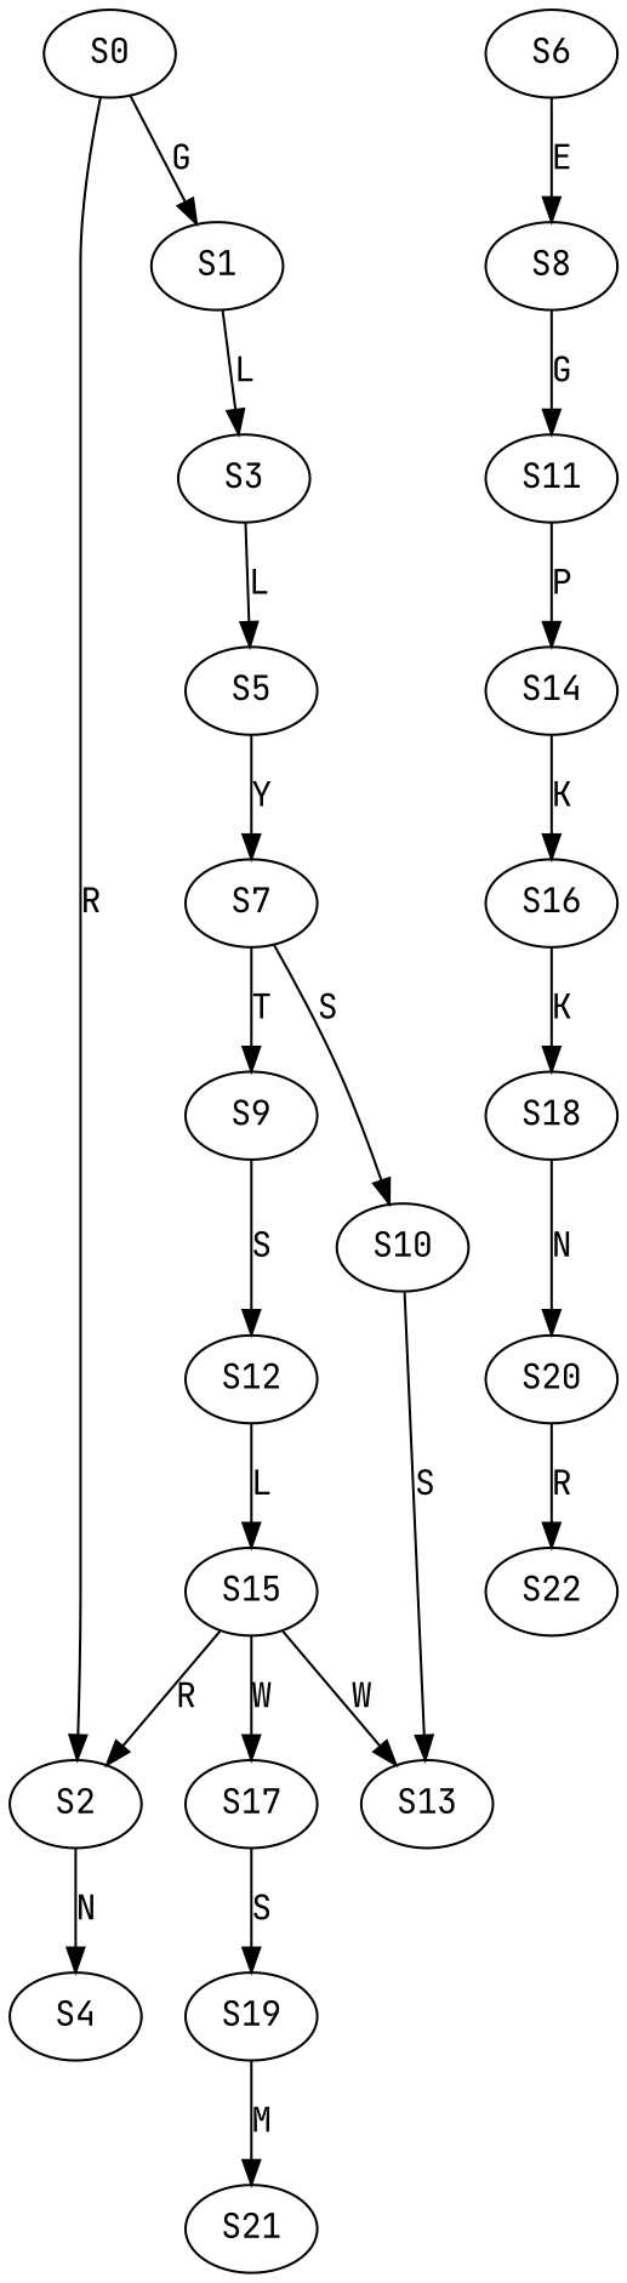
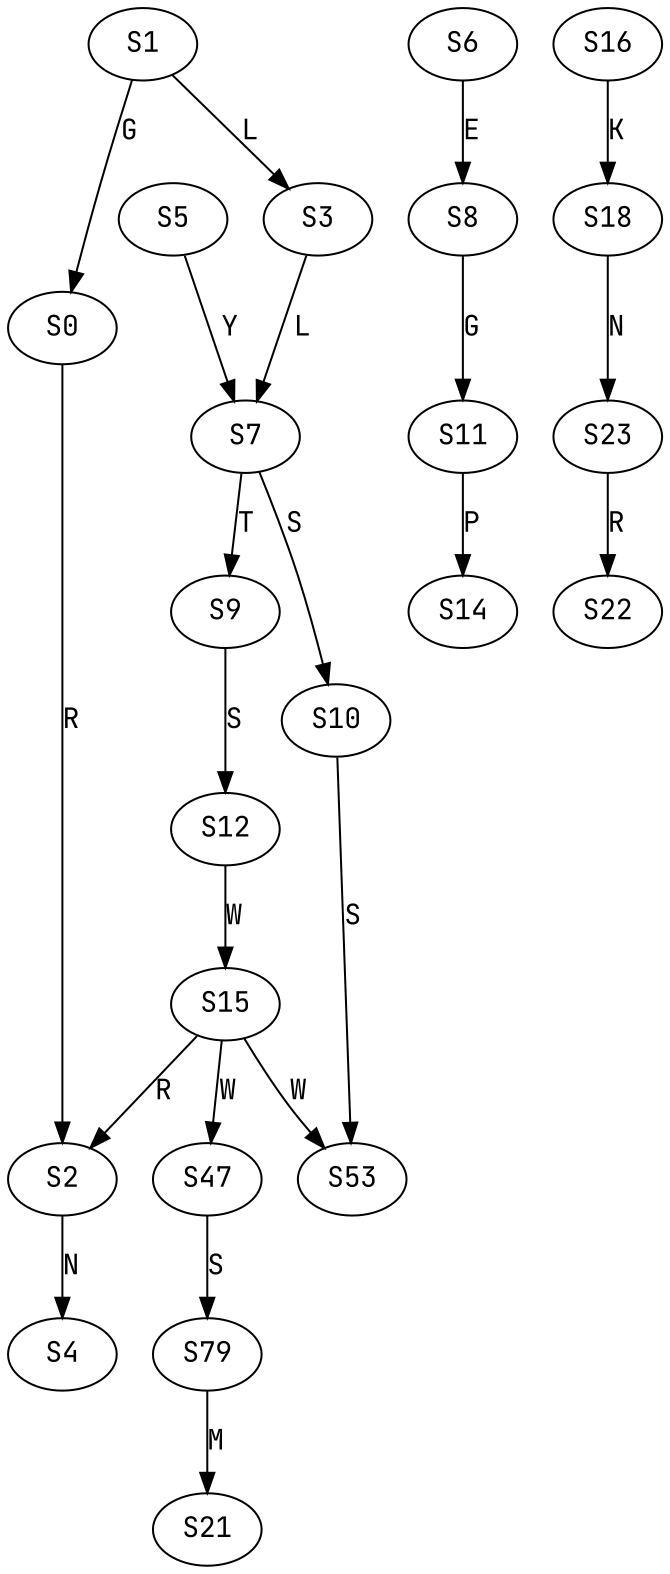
  strict digraph {
    fontname="JetBrains Mono"
    node [fontname="JetBrains Mono"]
    edge [fontname="JetBrains Mono"]
    S0
    S1
    S2
    S3
    S4
    S5
    S7
    S6
    S8
    S9
    S10
    S11
    S12
-   S13
+   S13 [label=S53]
    S14
    S15
    S16
-   S17
+   S17 [label=S47]
    S18
-   S19
-   S20
+   S19 [label=S79]
+   S20 [label=S23]
    S21
    S22
-   S0 -> S1 [label=G]
+   S1 -> S0 [label=G]
    S0 -> S2 [label=R]
    S1 -> S3 [label=L]
    S2 -> S4 [label=N]
-   S3 -> S5 [label=L]
+   S3 -> S7 [label=L]
    S5 -> S7 [label=Y]
    S7 -> S9 [label=T]
    S7 -> S10 [label=S]
    S6 -> S8 [label=E]
    S8 -> S11 [label=G]
    S9 -> S12 [label=S]
    S10 -> S13 [label=S]
    S11 -> S14 [label=P]
-   S12 -> S15 [label=L]
-   S14 -> S16 [label=K]
+   S12 -> S15 [label=W]
    S15 -> S2 [label=R]
    S15 -> S13 [label=W]
    S15 -> S17 [label=W]
    S16 -> S18 [label=K]
    S17 -> S19 [label=S]
    S18 -> S20 [label=N]
    S19 -> S21 [label=M]
    S20 -> S22 [label=R]
  }
